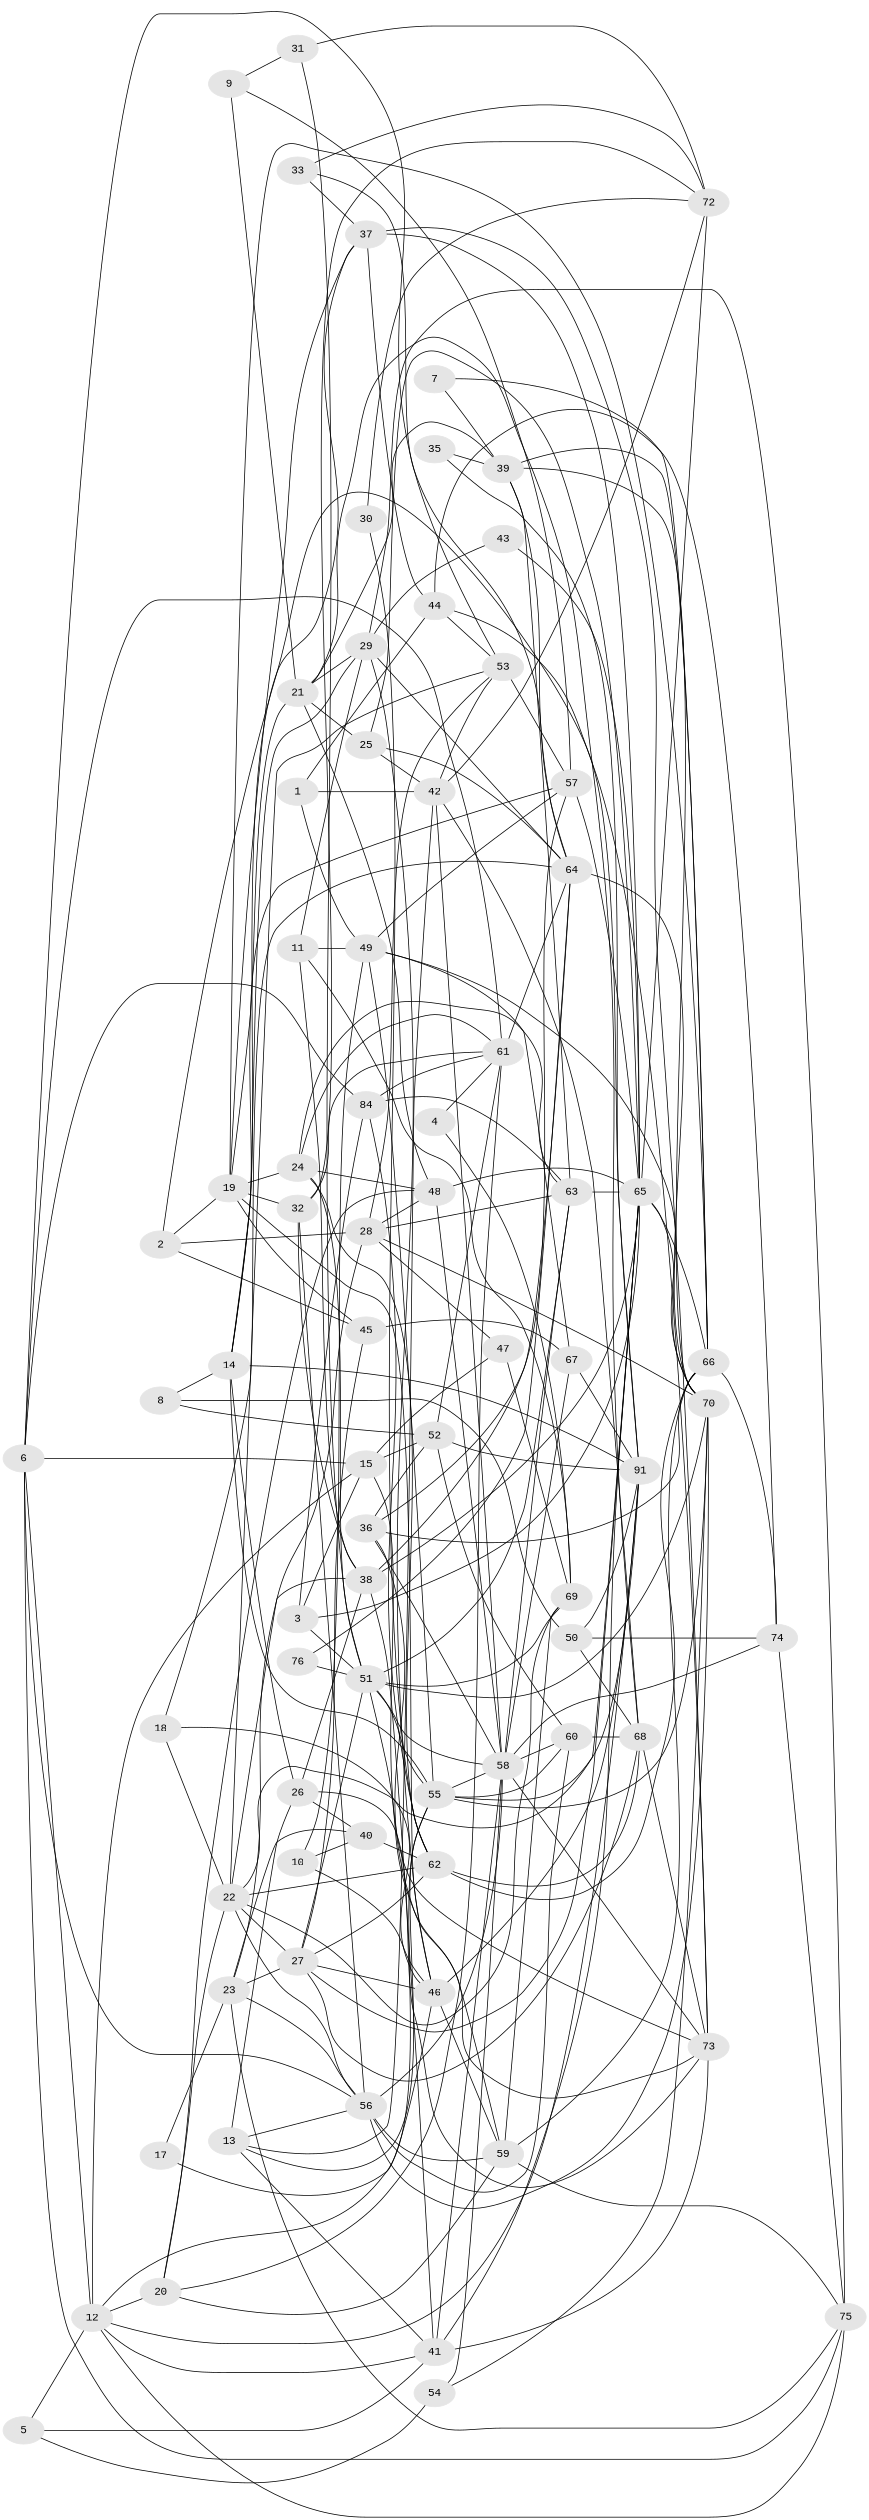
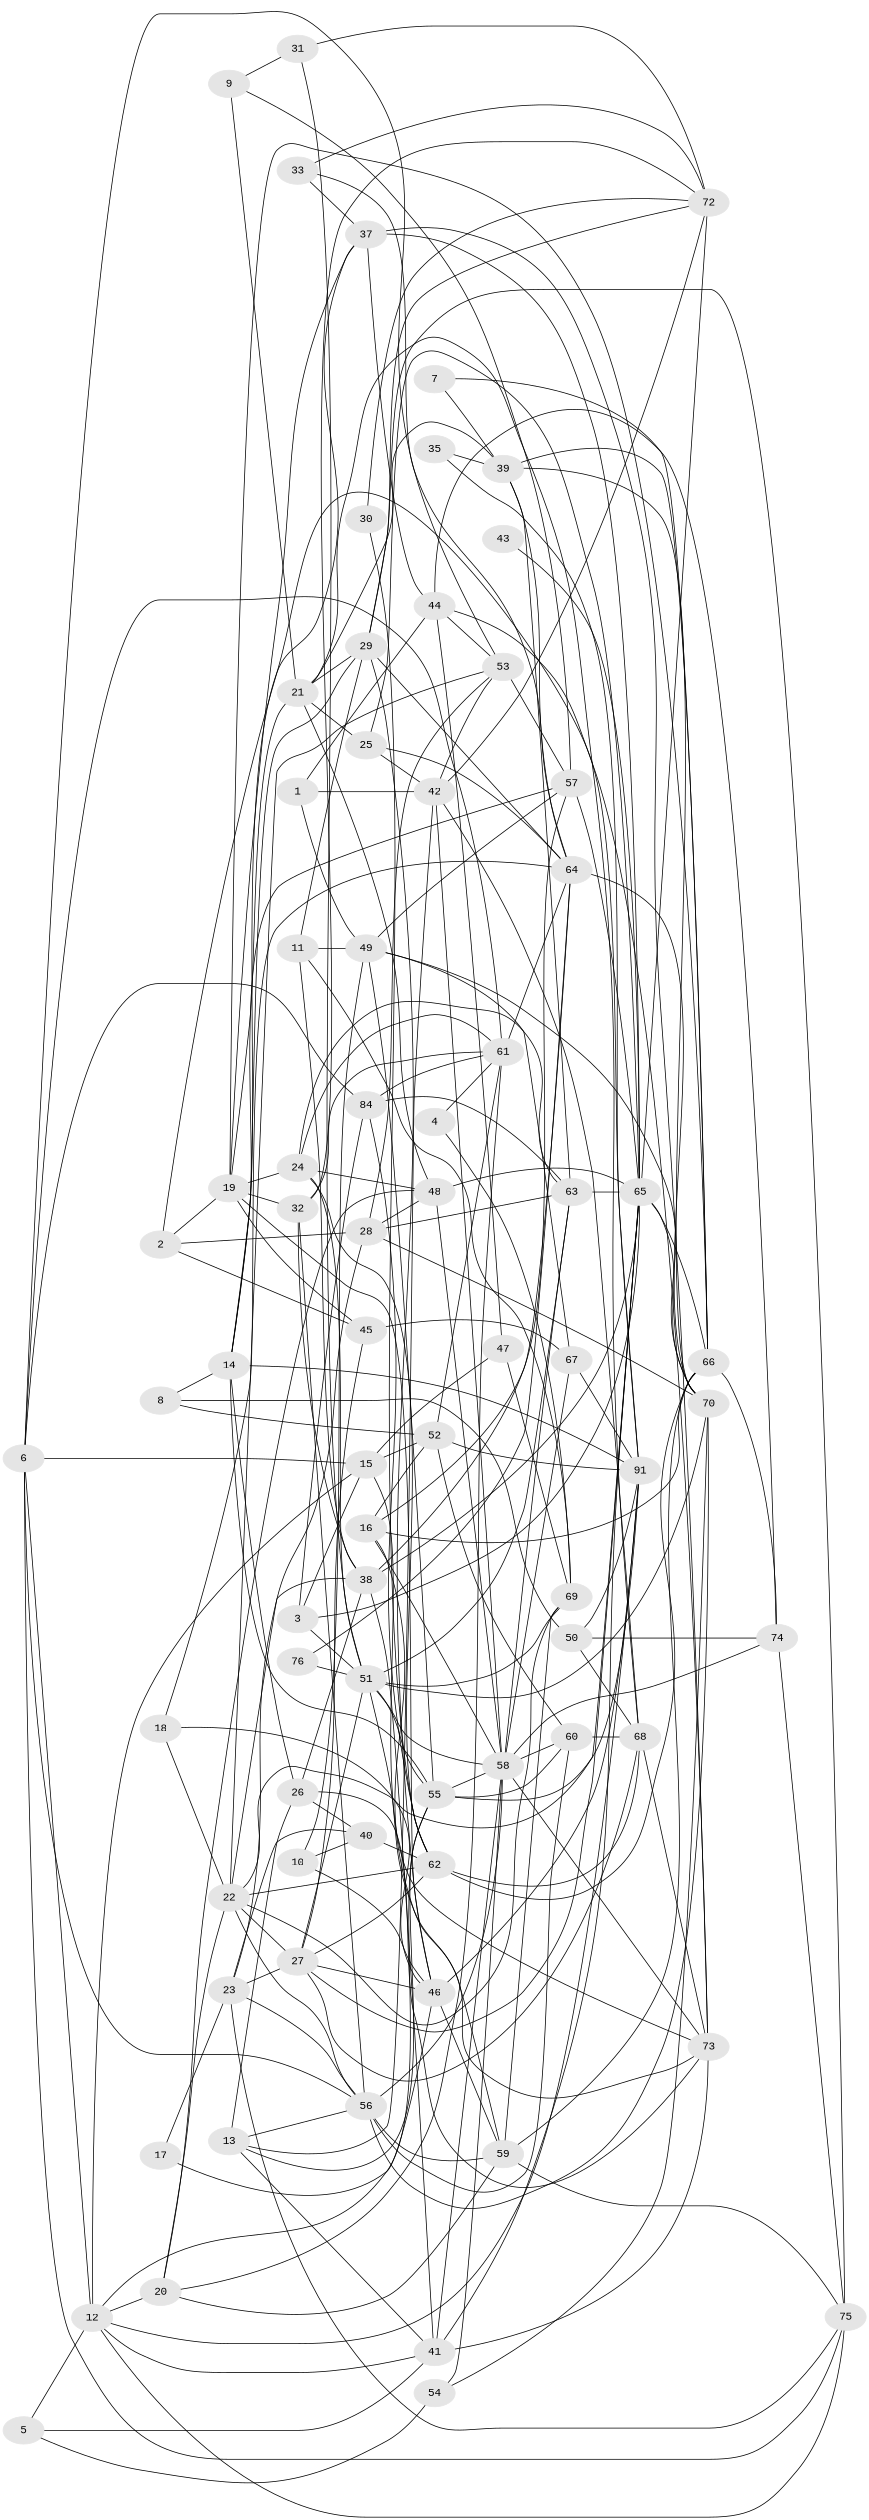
  graph {
    fontname="Liberation Mono"
    rankdir=LR
    node [color=gray90 fontname="Liberation Mono" style=filled]
    edge [fontname="Liberation Mono" weight=1.0]
    1
    42
    44
    49
    53
    68
    72
    58
    47
    73
    74
    57
    55
    70
    67
    2
    19
    28
    45
    n20 [label=91]
    66
    21
    46
    37
    24
    32
    48
    63
    3
    15
    n31 [label=84]
    51
    65
    52
    61
    62
    69
    4
    64
    5
    12
    41
    54
    75
    20
    6
    56
    59
    60
    7
    39
    8
    14
    50
    29
    26
    9
    31
    25
    10
    40
    11
    38
    43
    22
    13
    n67 [label=76]
    17
    23
    27
    18
    30
    33
    35
-   36
+   36 [label=16]
    1 -- 42
    1 -- 44
    1 -- 49
    42 -- 53
    42 -- 68
    42 -- 72
    42 -- 58
    44 -- 53
-   28 -- 47
+   44 -- 47
    44 -- 73
    44 -- 74
    49 -- 57
    49 -- 55
    49 -- 70
    49 -- 67
    53 -- 57
    68 -- 73
    58 -- 73
    58 -- 74
    58 -- 67
    58 -- 63
    58 -- 60
    47 -- 69
    74 -- 75
    57 -- 65
    55 -- 58
-   55 -- 70
    55 -- n20
    55 -- 60
    67 -- n20
    2 -- 19
    2 -- 28
    2 -- 45
    2 -- n20
    19 -- 45
    19 -- 66
    19 -- 21
    19 -- 46
    19 -- 37
    19 -- 24
    19 -- 32
    28 -- 53
    28 -- 70
    28 -- 48
    28 -- 63
    45 -- 67
    66 -- 74
    21 -- 68
    21 -- 48
    21 -- 39
    21 -- 29
    21 -- 25
    46 -- n20
    46 -- 59
    37 -- 44
    37 -- 73
    37 -- 65
    24 -- 48
    24 -- 63
    24 -- 51
    24 -- 61
    24 -- 62
    32 -- 72
    32 -- 61
    32 -- 56
    32 -- 38
    48 -- 58
    48 -- 65
    63 -- 65
    3 -- 15
    3 -- n31
    3 -- 51
    3 -- 65
    15 -- 47 [weight=2.0]
    15 -- 73
    15 -- 52
    n31 -- 63
    n31 -- 61
    n31 -- 62
    51 -- 58
    51 -- 73
    51 -- 55
    51 -- 70
    51 -- 63
    51 -- 69
    65 -- 72
    65 -- 70
    65 -- 66
    52 -- n20
    52 -- 61
    52 -- 60
    61 -- 64
    62 -- 68
    62 -- 66
    4 -- 61 [weight=2.0]
    4 -- 69
    64 -- 70
    5 -- 12
    5 -- 41
    5 -- 54
    12 -- 55
    12 -- n20
    12 -- 15
    12 -- 41
    12 -- 75
    12 -- 20
    41 -- 58
    41 -- 73
    41 -- 65
    54 -- 58
    54 -- 70
    20 -- 48
    20 -- 61
    20 -- 59
    20 -- 22
    6 -- 53
    6 -- 15
    6 -- n31
    6 -- 61
    6 -- 12
    6 -- 75
    6 -- 56
    56 -- 58
    56 -- 70
    56 -- 59
    56 -- 60
    59 -- 66 [weight=2.0]
    59 -- 69
    59 -- 75
    60 -- 68
    7 -- 66
    7 -- 39
    39 -- 70
    39 -- 66
    39 -- 63
    39 -- 64
    8 -- 52
    8 -- 14
    8 -- 50
    14 -- 57
    14 -- 55
    14 -- n20
    14 -- 37
    14 -- 29
    14 -- 26
    50 -- 68
    50 -- 74
    50 -- n20
    29 -- 46
    29 -- 64
    29 -- 75
-   29 -- 43
+   29 -- 72
    26 -- 73
    26 -- 40
    26 -- 38
    9 -- 57
    9 -- 21
    9 -- 31
    31 -- 72
    31 -- 51
    25 -- 42
    25 -- 65
    25 -- 64
    10 -- 49
    10 -- 46
    10 -- 40
    40 -- 62
    11 -- 49
    11 -- 69
    11 -- 29
    11 -- 38
    38 -- 57
    38 -- 65
    38 -- 41
    43 -- 65
    22 -- 53
    22 -- 65
    22 -- 62
    22 -- 69
    22 -- 56
    22 -- 38
    22 -- 27
    13 -- 42
    13 -- 55
    13 -- 41
    13 -- 56
    13 -- 26
    n67 -- 51
    n67 -- 64
    17 -- 46
    17 -- 23
    23 -- 28
    23 -- 75
    23 -- 56
    23 -- 40
    23 -- 27
    27 -- 68
    27 -- 45
    27 -- 46
    27 -- 51
    27 -- 65
    27 -- 62
    18 -- 46
    18 -- 64
    18 -- 22
    30 -- 72
    30 -- 62
    33 -- 72
    33 -- 37
    33 -- 64
    35 -- n20
    35 -- 39
    36 -- 58
    36 -- 66
    36 -- 52
    36 -- 64
    36 -- 59
  }
